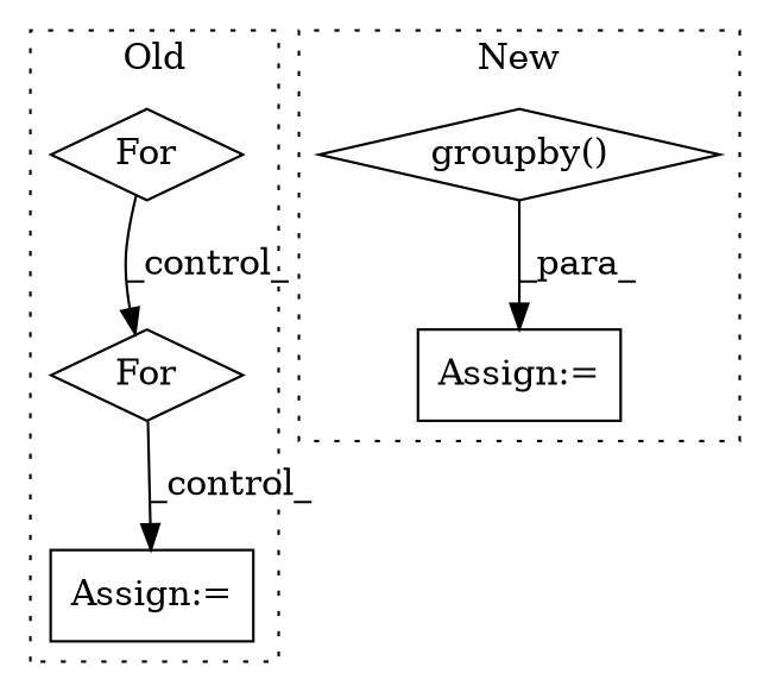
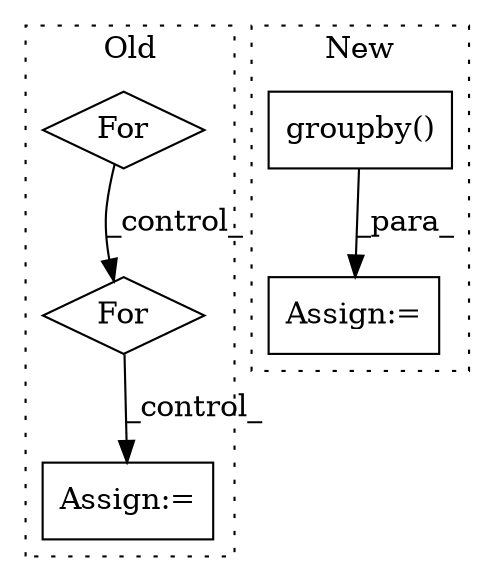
  digraph {
    node [a=107 l=3 shape=box]
    n1 [l="4,22" label=For s="3471,3489" shape=diamond]
    n2 [a=68 label="Assign:=" s=3524]
    n3 [l="4,14" label=For s="3389,3415" shape=diamond]
-   n4 [a=75 l="20,1" label="groupby()" s="4261,4296" shape=diamond]
+   n4 [a=75 l="20,1" label="groupby()" s="4261,4296"]
    n5 [a=68 label="Assign:=" s=4258]
    subgraph cluster_1 {
      label=Old
      style=dotted
      n1
      n2
      n3
    }
    subgraph cluster_2 {
      label=New
      style=dotted
      n4
      n5
    }
    n1 -> n2 [label=_control_]
    n3 -> n1 [label=_control_]
    n4 -> n5 [label=_para_]
  }
